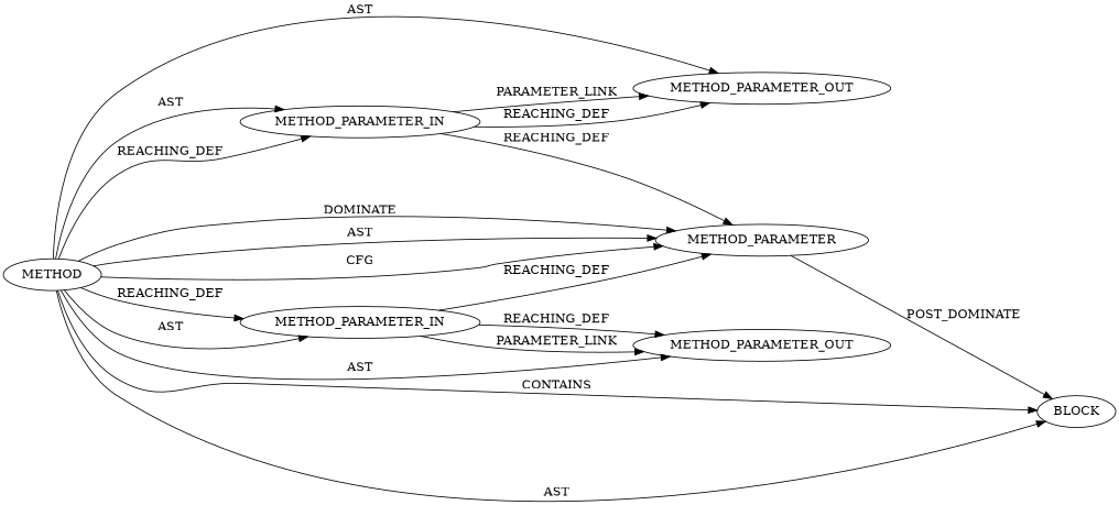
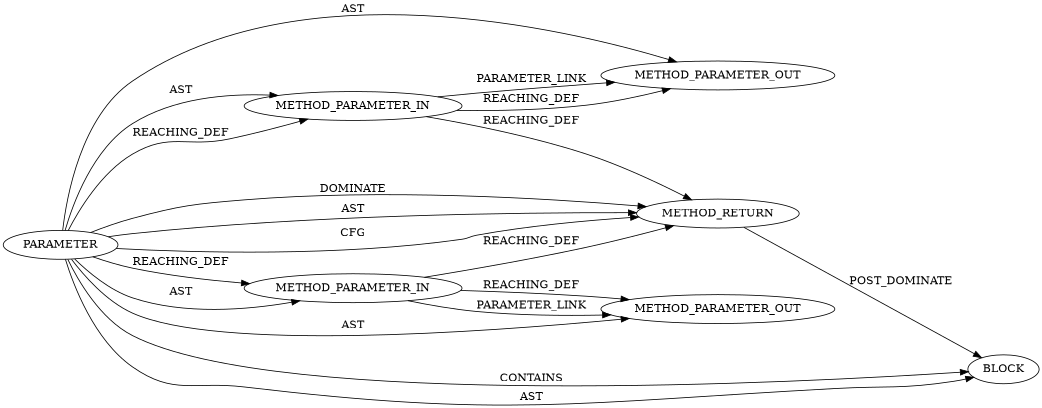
  digraph {
    rankdir=LR
    node [CODE=p2 EVALUATION_STRATEGY=BY_VALUE IS_VARIADIC=false ORDER=2 TYPE_FULL_NAME=ANY]
    n1 [INDEX=2 NAME=p2 label=METHOD_PARAMETER_IN]
-   n2 [CODE=RET label=METHOD_PARAMETER IS_VARIADIC=""]
+   n2 [CODE=RET label=METHOD_RETURN IS_VARIADIC=""]
    n3 [INDEX=2 NAME=p2 label=METHOD_PARAMETER_OUT]
    n4 [ARGUMENT_INDEX=1 CODE="<empty>" ORDER=1 label=BLOCK EVALUATION_STRATEGY="" IS_VARIADIC=""]
    n5 [CODE=p1 INDEX=1 NAME=p1 ORDER=1 label=METHOD_PARAMETER_OUT]
-   n6 [AST_PARENT_FULL_NAME="<global>" AST_PARENT_TYPE=NAMESPACE_BLOCK CODE="<empty>" FILENAME="<empty>" FULL_NAME=EVP_MD_CTX_set_flags IS_EXTERNAL=true NAME=EVP_MD_CTX_set_flags ORDER=0 label=METHOD EVALUATION_STRATEGY="" IS_VARIADIC="" TYPE_FULL_NAME=""]
+   n6 [AST_PARENT_FULL_NAME="<global>" AST_PARENT_TYPE=NAMESPACE_BLOCK CODE="<empty>" FILENAME="<empty>" FULL_NAME=EVP_MD_CTX_set_flags IS_EXTERNAL=true NAME=EVP_MD_CTX_set_flags ORDER=0 label=PARAMETER EVALUATION_STRATEGY="" IS_VARIADIC="" TYPE_FULL_NAME=""]
    n7 [CODE=p1 INDEX=1 NAME=p1 ORDER=1 label=METHOD_PARAMETER_IN]
    n1 -> n2 [VARIABLE=p2 label=REACHING_DEF]
    n1 -> n3 [VARIABLE=p2 label=REACHING_DEF]
    n1 -> n3 [label=PARAMETER_LINK]
    n2 -> n4 [label=POST_DOMINATE]
    n6 -> n1 [label=AST]
    n6 -> n1 [label=REACHING_DEF]
    n6 -> n2 [label=AST]
    n6 -> n2 [label=CFG]
    n6 -> n2 [label=DOMINATE]
    n6 -> n3 [label=AST]
    n6 -> n4 [label=CONTAINS]
    n6 -> n4 [label=AST]
    n6 -> n5 [label=AST]
    n6 -> n7 [label=REACHING_DEF]
    n6 -> n7 [label=AST]
    n7 -> n2 [VARIABLE=p1 label=REACHING_DEF]
    n7 -> n5 [VARIABLE=p1 label=REACHING_DEF]
    n7 -> n5 [label=PARAMETER_LINK]
  }
